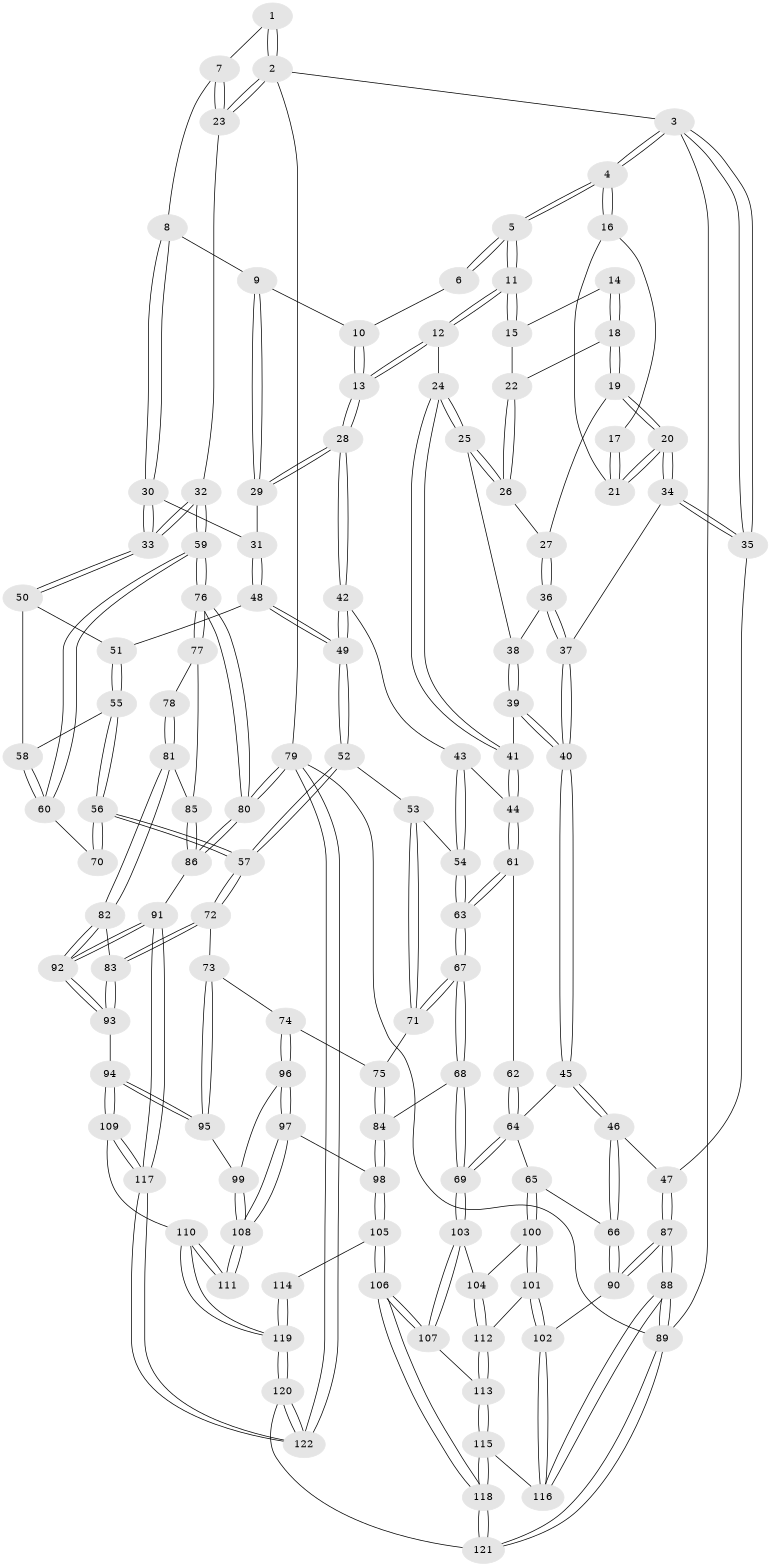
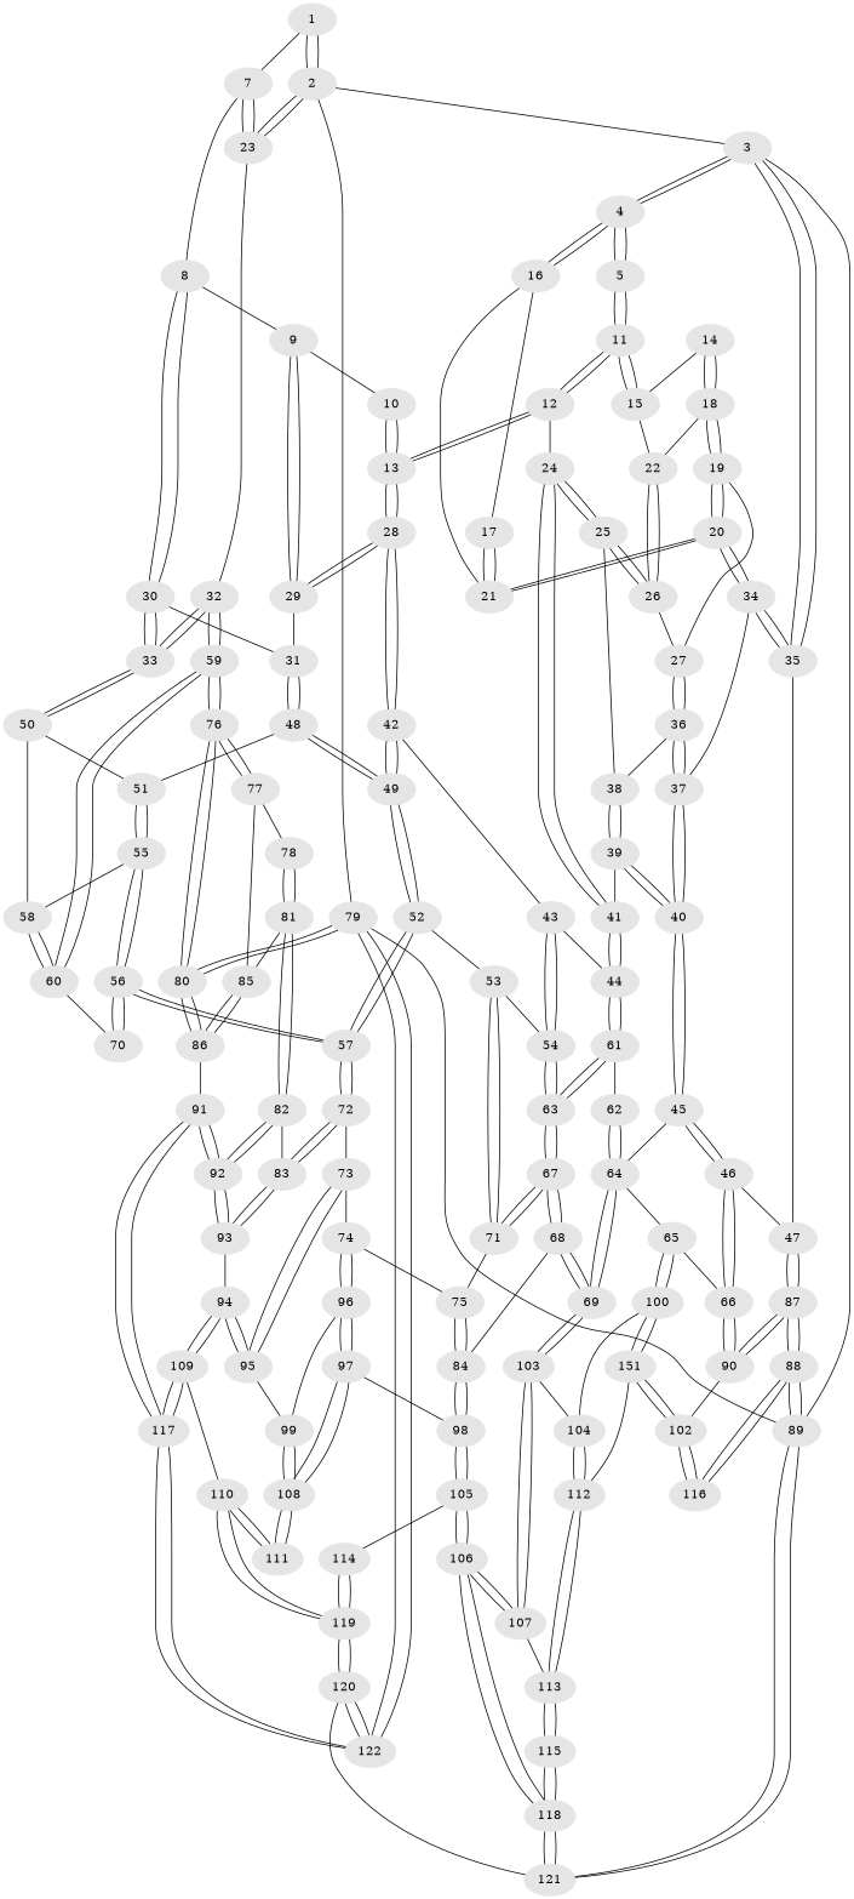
  graph {
    node [color=gray90 style=filled]
    1
    2
    7
    3
    23
    79
    8
    4
    35
    89
    32
    80
    122
    5
    16
    47
    121
-   6
    11
    17
    21
    10
    12
    15
    13
    9
    30
    29
    31
    33
    28
    24
    22
    25
    41
    42
    14
    18
    19
    26
    20
    27
    34
    36
    37
    59
    38
    44
    39
    43
    49
    48
    50
    51
    60
    76
    58
    40
    87
    45
    46
    64
    61
    54
    52
    63
    62
    66
    90
    88
    55
    53
    57
    56
    71
    72
    75
    67
    70
    73
    83
    77
    65
    69
    68
    100
    103
-   101
+   101 [label=151]
    104
    102
    84
    98
    107
    78
    81
    74
    95
    93
    96
    99
    97
    85
    86
    82
    91
    92
    94
    105
    117
    116
    109
    110
    108
    111
    106
    114
    112
    113
    118
    119
    115
    120
    1 -- 2
    1 -- 2
    1 -- 7
    2 -- 3
    2 -- 23
    2 -- 23
    2 -- 79
    7 -- 23
    7 -- 23
    7 -- 8
    3 -- 4
    3 -- 4
    3 -- 35
    3 -- 35
    3 -- 89
    23 -- 32
    79 -- 89
    79 -- 80
    79 -- 80
    79 -- 122
    79 -- 122
    8 -- 9
    8 -- 30
    8 -- 30
    4 -- 5
    4 -- 5
    4 -- 16
    4 -- 16
    35 -- 47
    89 -- 121
    89 -- 121
    32 -- 33
    32 -- 33
    32 -- 59
    32 -- 59
    80 -- 86
    80 -- 86
-   5 -- 6
-   5 -- 6
    5 -- 11
    5 -- 11
    16 -- 17
    16 -- 21
    47 -- 87
    47 -- 87
-   6 -- 10
    11 -- 12
    11 -- 12
    11 -- 15
    11 -- 15
    17 -- 21
    17 -- 21
    10 -- 13
    10 -- 13
    12 -- 13
    12 -- 13
    12 -- 24
    15 -- 22
    13 -- 28
    13 -- 28
    9 -- 10
    9 -- 29
    9 -- 29
    30 -- 31
    30 -- 33
    30 -- 33
    29 -- 31
    31 -- 48
    31 -- 48
    33 -- 50
    33 -- 50
    28 -- 29
    28 -- 29
    28 -- 42
    28 -- 42
    24 -- 25
    24 -- 25
    24 -- 41
    24 -- 41
    22 -- 26
    22 -- 26
    25 -- 26
    25 -- 26
    25 -- 38
    41 -- 44
    41 -- 44
    42 -- 43
    42 -- 49
    42 -- 49
    14 -- 15
    14 -- 18
    14 -- 18
    18 -- 22
    18 -- 19
    18 -- 19
    19 -- 20
    19 -- 20
    19 -- 27
    26 -- 27
    20 -- 21
    20 -- 21
    20 -- 34
    20 -- 34
    27 -- 36
    27 -- 36
    34 -- 35
    34 -- 35
    34 -- 37
    36 -- 37
    36 -- 37
    36 -- 38
    37 -- 40
    37 -- 40
    59 -- 60
    59 -- 60
    59 -- 76
    59 -- 76
    38 -- 39
    38 -- 39
    44 -- 61
    44 -- 61
    39 -- 41
    39 -- 40
    39 -- 40
    43 -- 44
    43 -- 54
    43 -- 54
    49 -- 52
    49 -- 52
    48 -- 49
    48 -- 49
    48 -- 51
    50 -- 51
    50 -- 58
    51 -- 55
    51 -- 55
    60 -- 70
    76 -- 80
    76 -- 80
    76 -- 77
    76 -- 77
    58 -- 60
    58 -- 60
    40 -- 45
    40 -- 45
    87 -- 90
    87 -- 90
    87 -- 88
    87 -- 88
    45 -- 46
    45 -- 46
    45 -- 64
    46 -- 47
    46 -- 66
    46 -- 66
    64 -- 65
    64 -- 69
    64 -- 69
    61 -- 63
    61 -- 63
    61 -- 62
    54 -- 63
    54 -- 63
    52 -- 53
    52 -- 57
    52 -- 57
    63 -- 67
    63 -- 67
    62 -- 64
    62 -- 64
    66 -- 90
    66 -- 90
    90 -- 102
    88 -- 89
    88 -- 89
    88 -- 116
    88 -- 116
    55 -- 58
    55 -- 56
    55 -- 56
    53 -- 54
    53 -- 71
    53 -- 71
    57 -- 72
    57 -- 72
    56 -- 57
    56 -- 57
    56 -- 70
    56 -- 70
    71 -- 75
    72 -- 73
    72 -- 83
    72 -- 83
    75 -- 84
    75 -- 84
    67 -- 71
    67 -- 71
    67 -- 68
    67 -- 68
    73 -- 74
    73 -- 95
    73 -- 95
    83 -- 93
    83 -- 93
    77 -- 78
    77 -- 85
    65 -- 66
    65 -- 100
    65 -- 100
    69 -- 103
    69 -- 103
    68 -- 69
    68 -- 69
    68 -- 84
    100 -- 101
    100 -- 101
    100 -- 104
    103 -- 104
    103 -- 107
    103 -- 107
    101 -- 102
    101 -- 102
    101 -- 112
    104 -- 112
    104 -- 112
    102 -- 116
    102 -- 116
    84 -- 98
    84 -- 98
    98 -- 105
    98 -- 105
    107 -- 113
    78 -- 81
    78 -- 81
    81 -- 85
    81 -- 82
    81 -- 82
    74 -- 75
    74 -- 96
    74 -- 96
    95 -- 99
    93 -- 94
    96 -- 99
    96 -- 97
    96 -- 97
    99 -- 108
    99 -- 108
    97 -- 98
    97 -- 108
    97 -- 108
    85 -- 86
    85 -- 86
    86 -- 91
    82 -- 83
    82 -- 92
    82 -- 92
    91 -- 92
    91 -- 92
    91 -- 117
    91 -- 117
    92 -- 93
    92 -- 93
    94 -- 95
    94 -- 95
    94 -- 109
    94 -- 109
    105 -- 106
    105 -- 106
    105 -- 114
    117 -- 122
    117 -- 122
    109 -- 117
    109 -- 117
    109 -- 110
    110 -- 111
    110 -- 111
    110 -- 119
    110 -- 119
    108 -- 111
    108 -- 111
    106 -- 107
    106 -- 107
    106 -- 118
    106 -- 118
    114 -- 119
    114 -- 119
    112 -- 113
    112 -- 113
    113 -- 115
    113 -- 115
    118 -- 121
    118 -- 121
    119 -- 120
    119 -- 120
-   115 -- 116
    115 -- 118
    115 -- 118
    120 -- 122
    120 -- 122
    120 -- 121
  }
